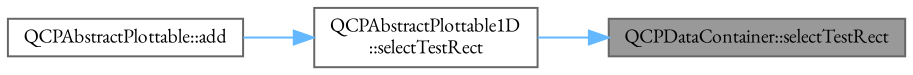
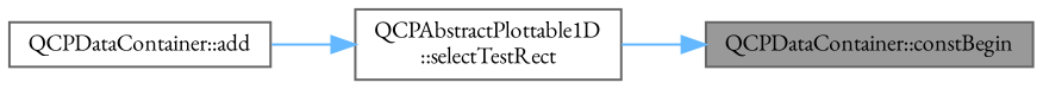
  digraph {
    fontname="EB Garamond"
    rankdir=RL
    node [color=grey40 fillcolor=white fontname="EB Garamond" fontsize=10 shape=box style=filled]
    edge [color=steelblue1 dir=back fontname="EB Garamond" fontsize=10 labelfontname=Helvetica labelfontsize=10 style=solid]
-   n1 [color=gray40 fillcolor=grey60 fontcolor=black height=0.2 label="QCPDataContainer::selectTestRect" width=0.4]
+   n1 [color=gray40 fillcolor=grey60 fontcolor=black height=0.2 label="QCPDataContainer::constBegin" width=0.4]
    n2 [height=0.2 label="QCPAbstractPlottable1D\l::selectTestRect" width=0.4]
-   n3 [height=0.2 label="QCPAbstractPlottable::add" width=0.4]
+   n3 [height=0.2 label="QCPDataContainer::add" width=0.4]
    n1 -> n2
    n2 -> n3
  }
